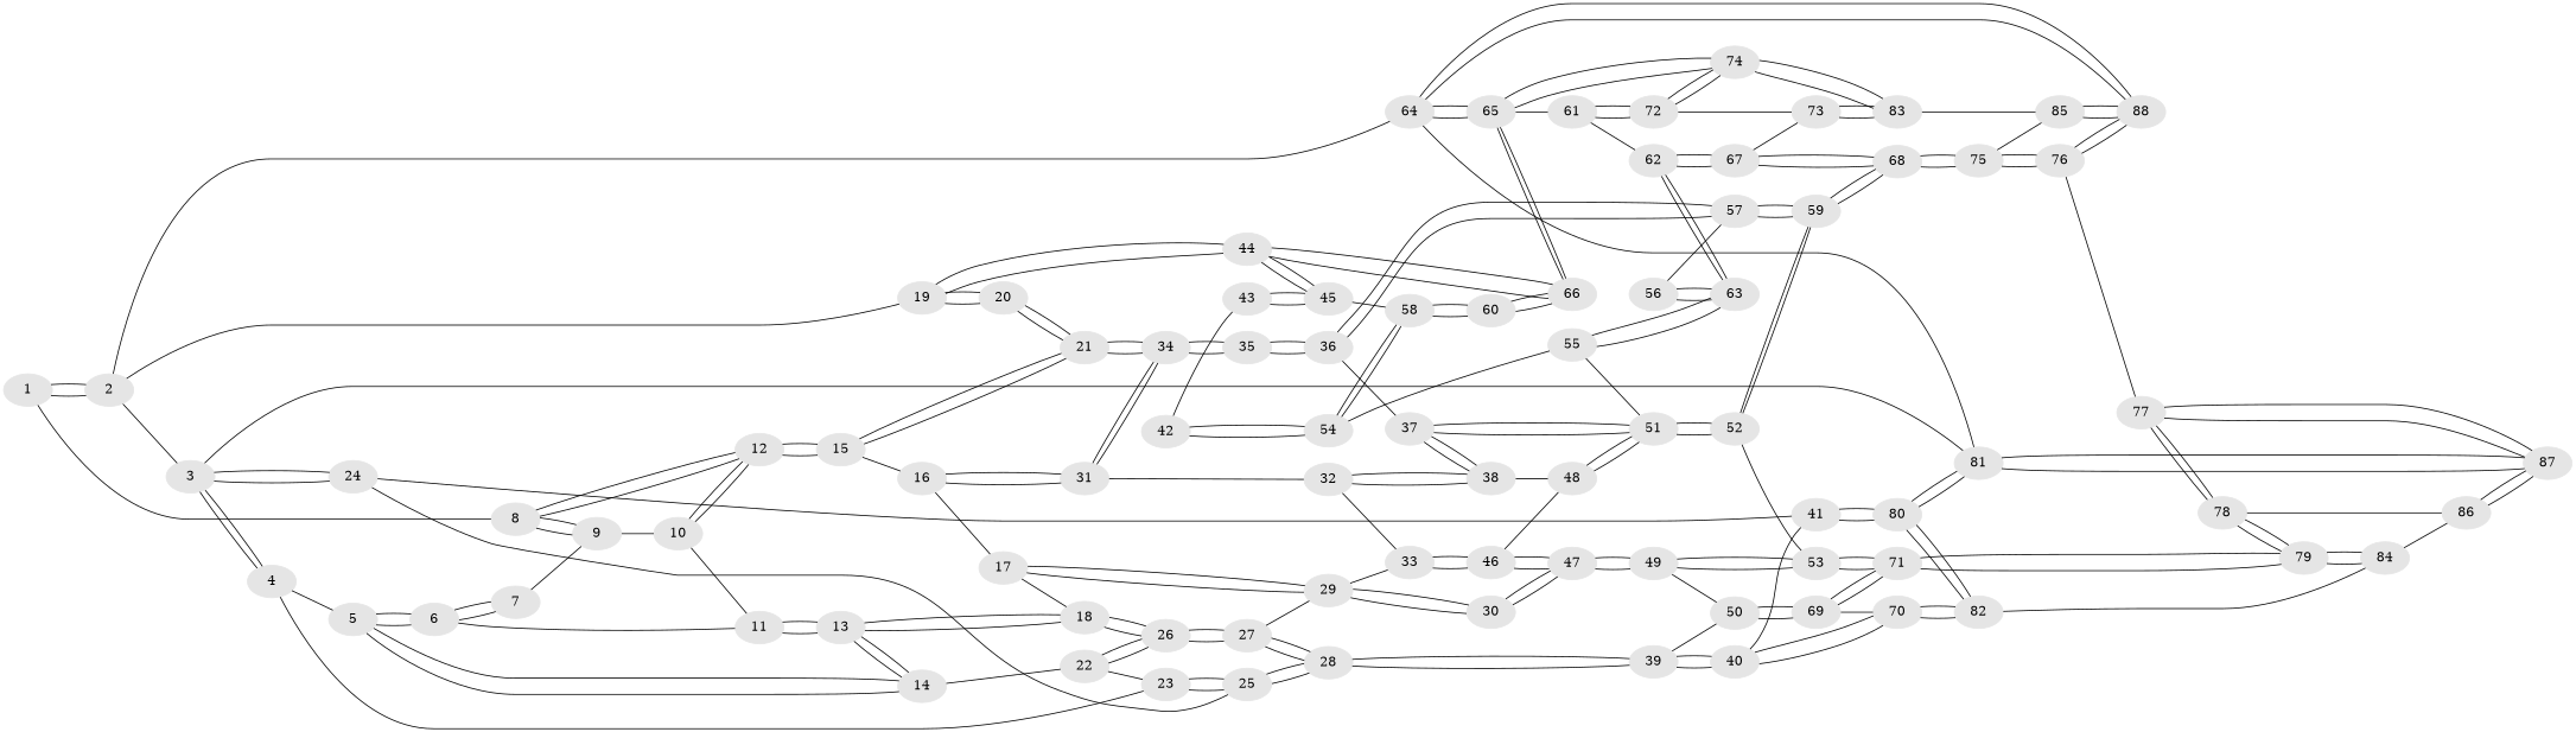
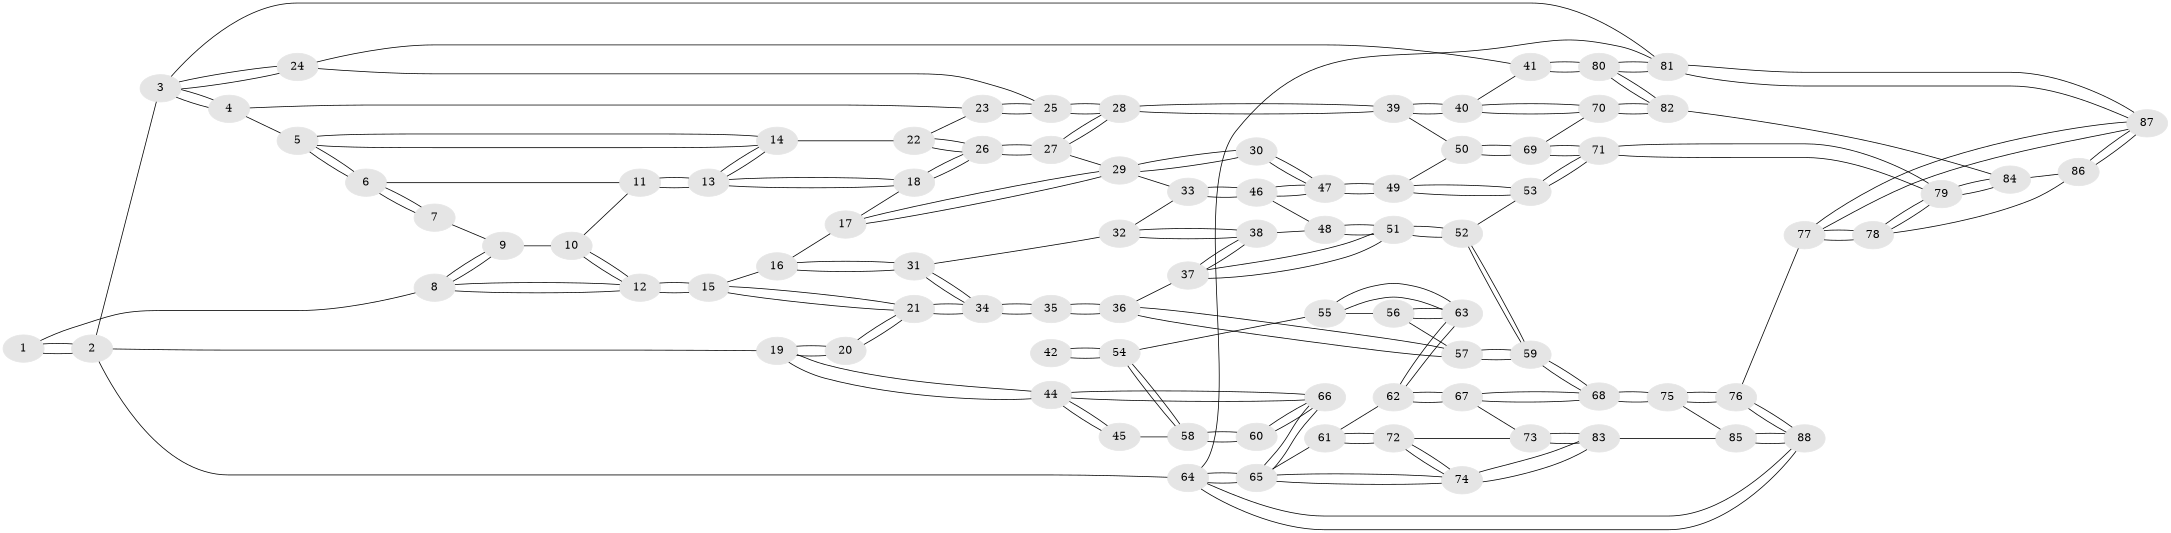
  graph {
    rankdir=LR
    node [color=gray90 style=filled]
    1
    2
    8
    3
    19
    64
    9
    12
    4
    24
    81
    20
    44
    65
    88
    5
    23
    25
    41
    87
    6
    14
    7
    11
    22
    13
    10
    15
    18
    16
    21
    26
    17
    31
    34
    29
    32
    30
    33
    27
    45
    66
    35
    28
    80
    39
    47
    40
    50
    46
    49
    38
    48
    36
    37
    57
    42
-   43
    54
    51
    59
    52
    70
    69
    82
    58
    55
    60
    53
    71
    68
    79
    56
    63
    75
    61
    62
    72
    67
    74
    73
    83
    76
    85
    84
    77
    78
    86
    1 -- 2
    1 -- 2
    1 -- 8
    2 -- 3
    2 -- 19
    2 -- 64
    8 -- 9
    8 -- 9
    8 -- 12
    8 -- 12
    3 -- 4
    3 -- 4
    3 -- 24
    3 -- 24
    3 -- 81
    19 -- 20
    19 -- 20
    19 -- 44
    19 -- 44
    64 -- 81
    64 -- 65
    64 -- 65
    64 -- 88
    64 -- 88
    9 -- 10
    12 -- 15
    12 -- 15
    4 -- 5
    4 -- 23
    24 -- 25
    24 -- 41
    81 -- 87
    81 -- 87
    20 -- 21
    20 -- 21
    44 -- 45
    44 -- 45
    44 -- 66
    44 -- 66
    65 -- 66
    65 -- 66
    65 -- 61
    65 -- 74
    65 -- 74
    5 -- 6
    5 -- 6
    5 -- 14
    5 -- 14
    23 -- 25
    23 -- 25
    25 -- 28
    25 -- 28
    41 -- 80
    41 -- 80
    6 -- 7
    6 -- 7
    6 -- 11
    14 -- 22
    7 -- 9
    11 -- 13
    11 -- 13
    22 -- 23
    22 -- 26
    22 -- 26
    13 -- 14
    13 -- 14
    13 -- 18
    13 -- 18
    10 -- 12
    10 -- 12
    10 -- 11
    15 -- 16
    15 -- 21
    15 -- 21
    18 -- 26
    18 -- 26
    16 -- 17
    16 -- 31
    16 -- 31
    21 -- 34
    21 -- 34
    26 -- 27
    26 -- 27
    17 -- 18
    17 -- 29
    17 -- 29
    31 -- 34
    31 -- 34
    31 -- 32
    34 -- 35
    34 -- 35
    29 -- 30
    29 -- 30
    29 -- 33
    32 -- 33
    32 -- 38
    32 -- 38
    30 -- 47
    30 -- 47
    33 -- 46
    33 -- 46
    27 -- 29
    27 -- 28
    27 -- 28
    45 -- 58
    35 -- 36
    35 -- 36
    28 -- 39
    28 -- 39
    80 -- 81
    80 -- 81
    80 -- 82
    80 -- 82
    39 -- 40
    39 -- 40
    39 -- 50
    47 -- 49
    47 -- 49
    40 -- 41
    40 -- 70
    40 -- 70
    50 -- 69
    50 -- 69
    46 -- 47
    46 -- 47
    46 -- 48
    49 -- 50
    49 -- 53
    49 -- 53
    38 -- 48
    48 -- 51
    48 -- 51
    36 -- 37
    36 -- 57
    36 -- 57
    37 -- 38
    37 -- 38
    37 -- 51
    37 -- 51
    57 -- 59
    57 -- 59
-   42 -- 43
    42 -- 54
    42 -- 54
-   43 -- 45
-   43 -- 45
    54 -- 58
    54 -- 58
    54 -- 55
    51 -- 52
    51 -- 52
    59 -- 68
    59 -- 68
    52 -- 59
    52 -- 59
    52 -- 53
    70 -- 82
    70 -- 82
    69 -- 70
    69 -- 71
    69 -- 71
    82 -- 84
    58 -- 60
    58 -- 60
-   55 -- 51
+   55 -- 56
    55 -- 63
    55 -- 63
    60 -- 66
    60 -- 66
    53 -- 71
    53 -- 71
    71 -- 79
    71 -- 79
    68 -- 75
    68 -- 75
    79 -- 84
    79 -- 84
    56 -- 57
    56 -- 63
    56 -- 63
    75 -- 76
    75 -- 76
    75 -- 85
    61 -- 62
    61 -- 72
    61 -- 72
    62 -- 63
    62 -- 63
    62 -- 67
    62 -- 67
    72 -- 74
    72 -- 74
    72 -- 73
    67 -- 68
    67 -- 68
    67 -- 73
    74 -- 83
    74 -- 83
    73 -- 83
    73 -- 83
    83 -- 85
    76 -- 88
    76 -- 88
    76 -- 77
    85 -- 88
    85 -- 88
    84 -- 86
    77 -- 87
    77 -- 87
    77 -- 78
    77 -- 78
    78 -- 79
    78 -- 79
    78 -- 86
    86 -- 87
    86 -- 87
  }
